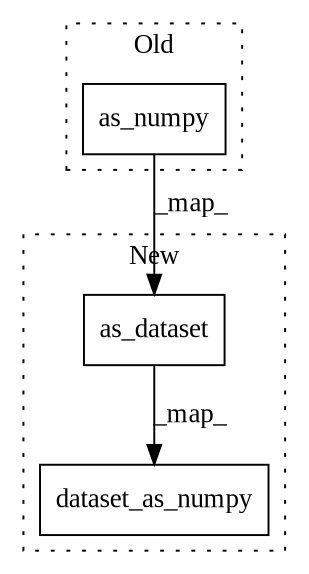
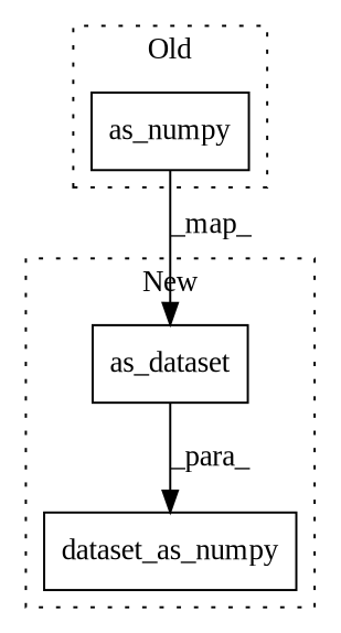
  digraph {
    fontname="Liberation Serif"
    node [a=32 fontname="Liberation Serif" shape=box]
    edge [fontname="Liberation Serif"]
    n1 [l="11,1" label=as_dataset s="3227,3243"]
    n2 [l="17,1" label=dataset_as_numpy s="3202,3244"]
    n3 [l="9,1" label=as_numpy s="3118,3132"]
    subgraph cluster_1 {
      label=New
      style=dotted
      n1
      n2
    }
    subgraph cluster_2 {
      label=Old
      style=dotted
      n3
    }
-   n1 -> n2 [label=_map_]
+   n1 -> n2 [label=_para_]
    n3 -> n1 [label=_map_]
  }
